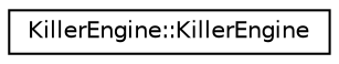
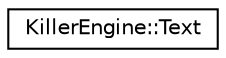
  digraph {
    rankdir=LR
-   n1 [color=black fillcolor=white fontname=Helvetica fontsize=10 height=0.2 label="KillerEngine::KillerEngine" shape=record style=filled width=0.4]
+   n1 [color=black fillcolor=white fontname=Helvetica fontsize=10 height=0.2 label="KillerEngine::Text" shape=record style=filled width=0.4]
  }
